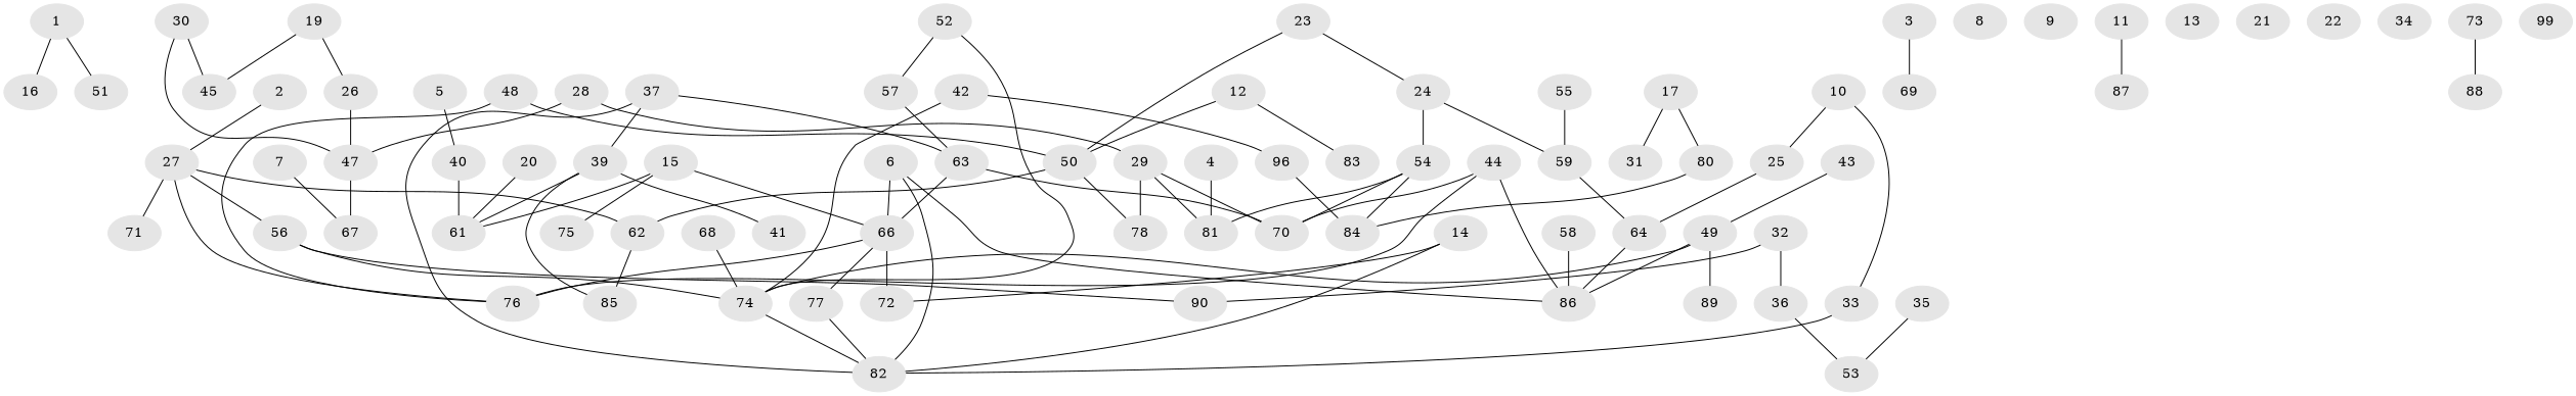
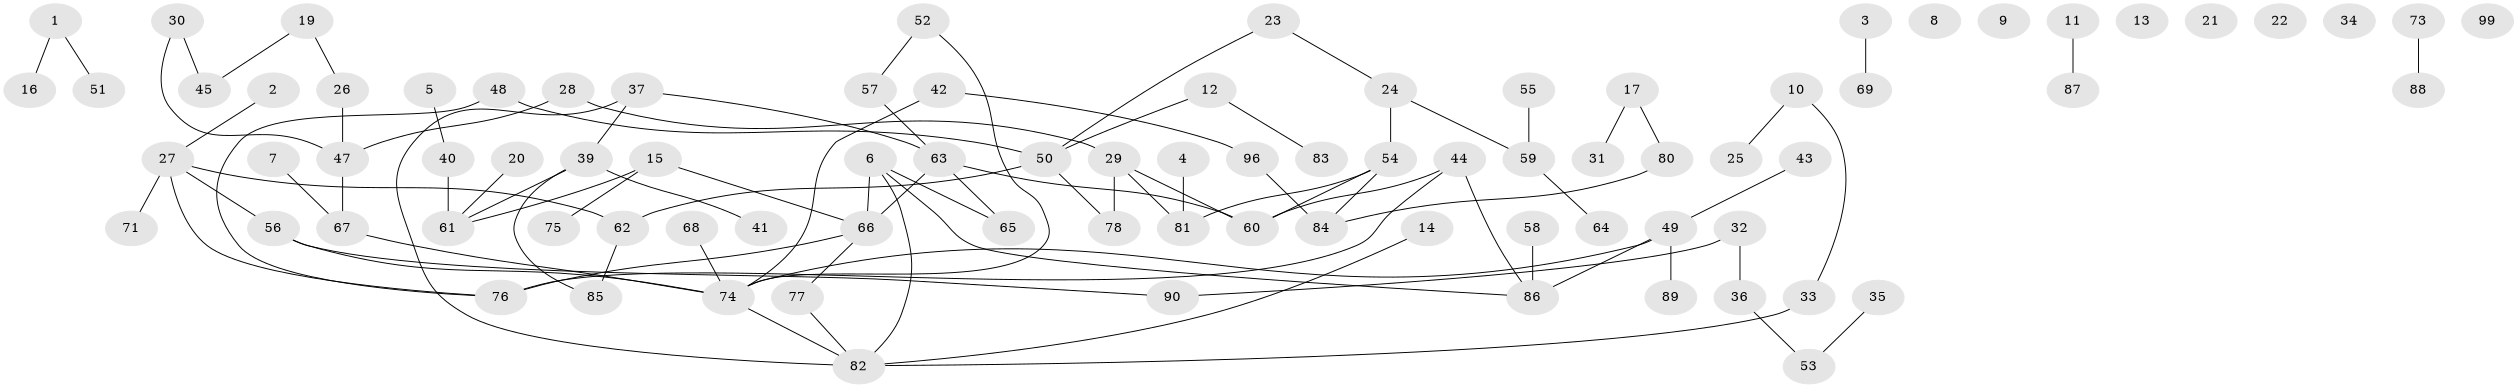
  graph {
    node [color=gray90 style=filled]
    1
    16
    51
    2
    27
    56
    62
    71
    76
    3
    69
    4
    81
    5
    40
    61
    6
+   65
    66
    82
    86
-   72
    77
    7
    67
    74
    8
    9
    10
    25
    33
    64
    11
    87
    12
    50
    83
    78
    13
    14
    15
    75
    17
    31
    80
    84
    43
    49
    68
    19
    26
    45
    47
    20
    21
    22
    23
    24
    54
    59
-   70
+   70 [label=60]
    n62 [label=90]
    85
    28
    29
    30
    32
    36
    53
    34
    35
    37
    39
    63
    41
    n76 [label=96]
    42
    89
    44
    48
    52
    57
    55
    58
    73
    88
    n87 [label=99]
    1 -- 16
    1 -- 51
    2 -- 27
    27 -- 56
    27 -- 62
    27 -- 71
    27 -- 76
    56 -- 74
    56 -- n62
    62 -- 85
    3 -- 69
    4 -- 81
    5 -- 40
    40 -- 61
+   6 -- 65
    6 -- 66
    6 -- 82
    6 -- 86
    66 -- 76
-   66 -- 72
    66 -- 77
    77 -- 82
    7 -- 67
+   67 -- 74
    74 -- 82
    10 -- 25
    10 -- 33
-   25 -- 64
    33 -- 82
-   64 -- 86
    11 -- 87
    12 -- 50
    12 -- 83
    50 -- 62
    50 -- 78
    14 -- 82
-   14 -- 72
    15 -- 61
    15 -- 66
    15 -- 75
    17 -- 31
    17 -- 80
    80 -- 84
    43 -- 49
    49 -- 86
    49 -- 74
    49 -- 89
    68 -- 74
    19 -- 26
    19 -- 45
    26 -- 47
    47 -- 67
    20 -- 61
    23 -- 50
    23 -- 24
    24 -- 54
    24 -- 59
    54 -- 81
    54 -- 84
    54 -- 70
    59 -- 64
    28 -- 47
    28 -- 29
    29 -- 81
    29 -- 78
    29 -- 70
    30 -- 45
    30 -- 47
    32 -- n62
    32 -- 36
    36 -- 53
    35 -- 53
    37 -- 82
    37 -- 39
    37 -- 63
    39 -- 61
    39 -- 85
    39 -- 41
+   63 -- 65
    63 -- 66
    63 -- 70
    n76 -- 84
    42 -- 74
    42 -- n76
    44 -- 76
    44 -- 86
    44 -- 70
    48 -- 76
    48 -- 50
    52 -- 74
    52 -- 57
    57 -- 63
    55 -- 59
    58 -- 86
    73 -- 88
  }
